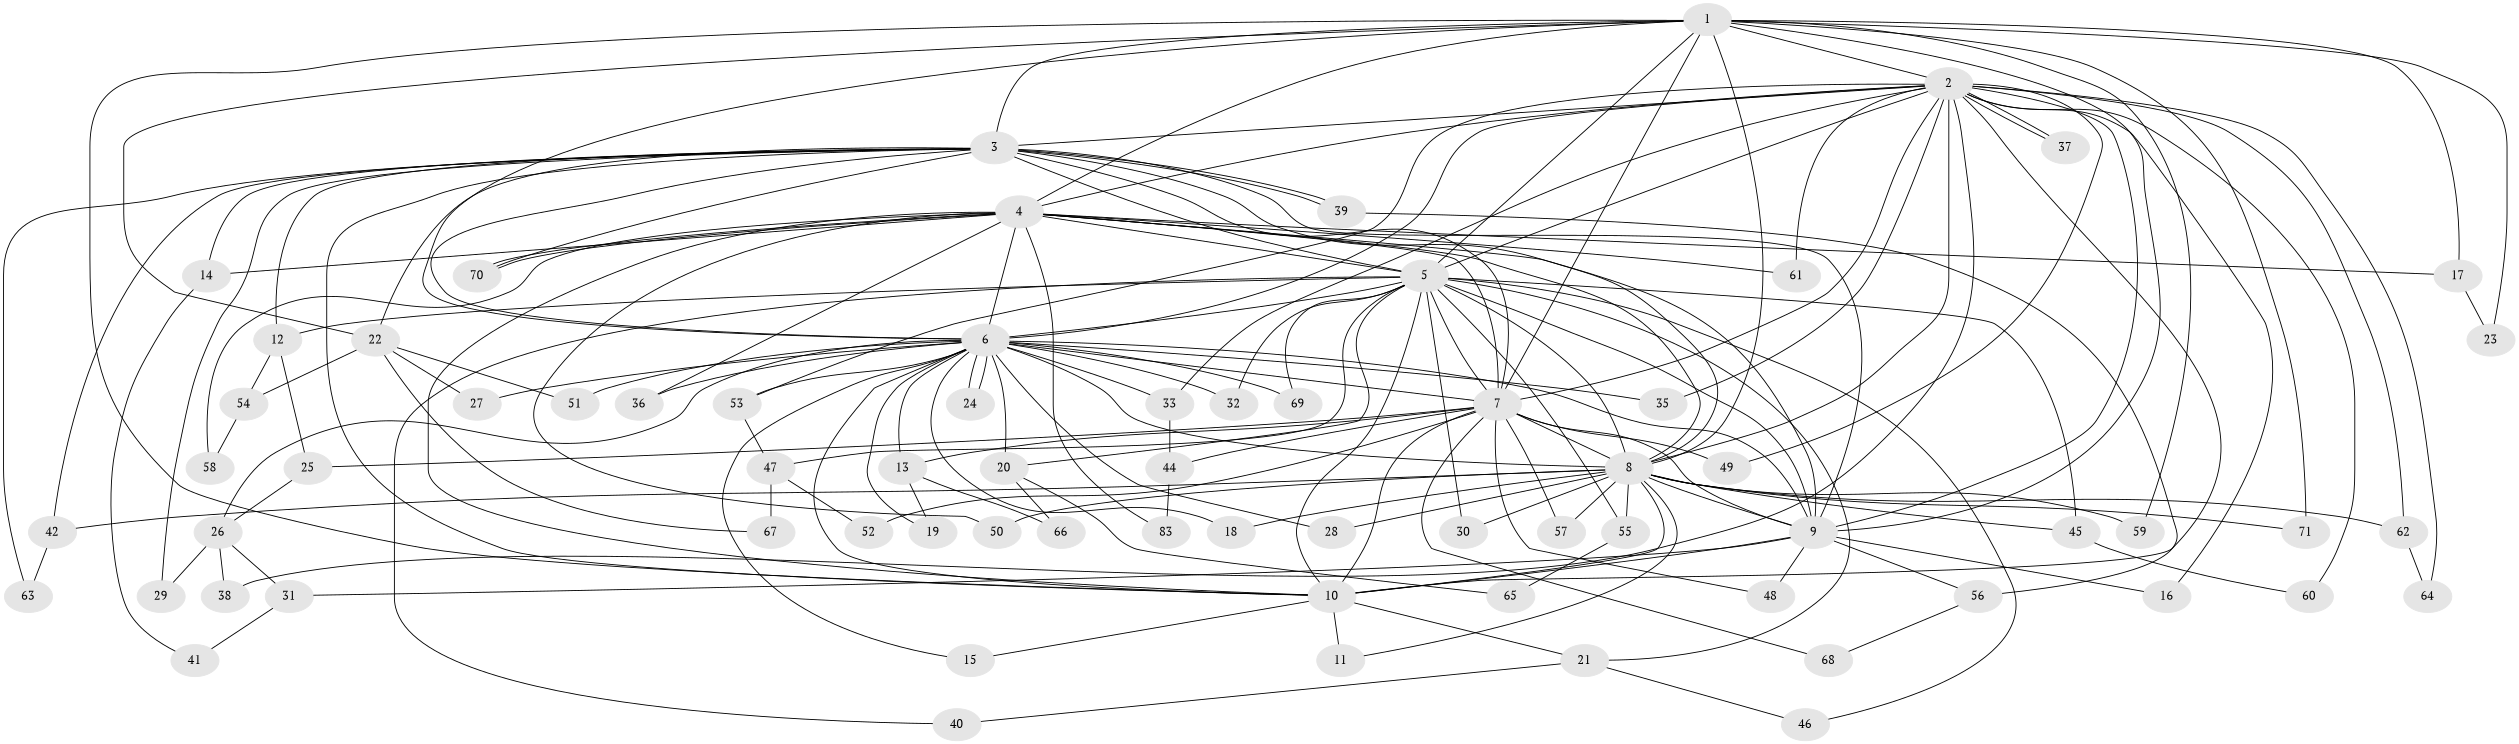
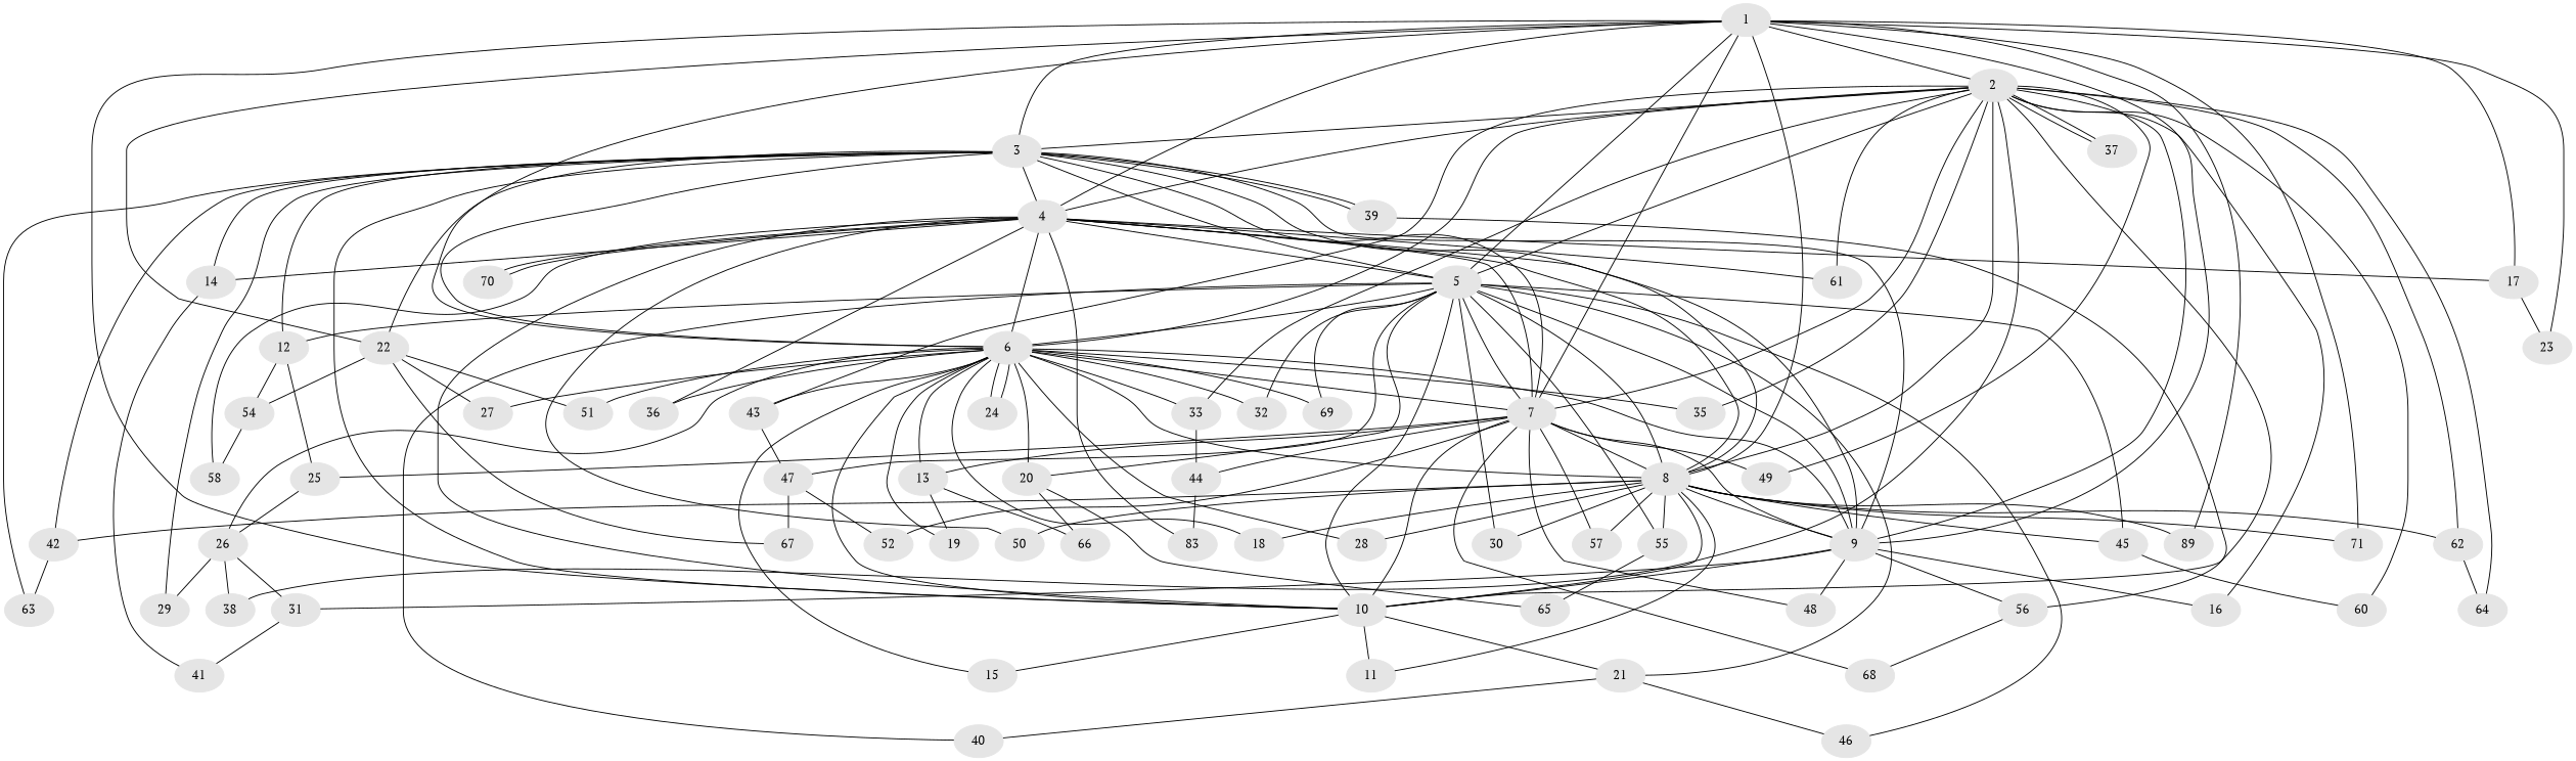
  graph {
    fontname="PT Serif"
    node [color=gray90 fontname="PT Serif" style=filled]
    edge [fontname="PT Serif"]
    1
    2
    3
    4
    5
    6
    7
    8
    9
    10
    17
    22
    23
-   59
+   59 [label=89]
    71
    16
    33
    35
    37
    38
-   43 [label=53]
+   43
    49
    60
    61
    62
    64
    12
    14
    29
    39
    42
    63
    36
    50
    n35 [label=83]
    58
    70
    20
    21
    30
    32
    40
    45
    46
    47
    55
    69
    13
    15
    18
    19
    24
    26
    27
    28
    51
    25
    44
    48
    52
    57
    68
    11
    31
    56
    54
    67
    41
    66
    65
    1 -- 2
    1 -- 3
    1 -- 4
    1 -- 5
    1 -- 6
    1 -- 7
    1 -- 8
    1 -- 9
    1 -- 10
    1 -- 17
    1 -- 22
    1 -- 23
    1 -- 59
    1 -- 71
    2 -- 3
    2 -- 4
    2 -- 5
    2 -- 6
    2 -- 7
    2 -- 8
    2 -- 9
    2 -- 10
    2 -- 16
    2 -- 33
    2 -- 35
    2 -- 37
    2 -- 37
    2 -- 38
    2 -- 43
    2 -- 49
    2 -- 60
    2 -- 61
    2 -- 62
    2 -- 64
-   3 -- 70
+   3 -- 4
    3 -- 5
    3 -- 6
    3 -- 7
    3 -- 8
    3 -- 9
    3 -- 10
    3 -- 22
    3 -- 12
    3 -- 14
    3 -- 29
    3 -- 39
    3 -- 39
    3 -- 42
    3 -- 63
    4 -- 5
    4 -- 6
    4 -- 7
    4 -- 8
    4 -- 9
    4 -- 10
    4 -- 17
    4 -- 61
    4 -- 14
    4 -- 36
    4 -- 50
    4 -- n35
    4 -- 58
    4 -- 70
    4 -- 70
    5 -- 6
    5 -- 7
    5 -- 8
    5 -- 9
    5 -- 10
    5 -- 12
    5 -- 20
    5 -- 21
    5 -- 30
    5 -- 32
    5 -- 40
    5 -- 45
    5 -- 46
    5 -- 47
    5 -- 55
    5 -- 69
    6 -- 7
    6 -- 8
    6 -- 9
    6 -- 10
    6 -- 33
    6 -- 35
    6 -- 43
    6 -- 36
    6 -- 20
    6 -- 32
    6 -- 69
    6 -- 13
    6 -- 15
    6 -- 18
    6 -- 19
    6 -- 24
    6 -- 24
    6 -- 26
    6 -- 27
    6 -- 28
    6 -- 51
    7 -- 8
    7 -- 9
    7 -- 10
    7 -- 49
    7 -- 13
    7 -- 25
    7 -- 44
    7 -- 48
    7 -- 52
    7 -- 57
    7 -- 68
    8 -- 9
    8 -- 10
    8 -- 59
    8 -- 71
    8 -- 62
    8 -- 42
    8 -- 50
    8 -- 30
    8 -- 45
    8 -- 55
    8 -- 18
    8 -- 28
    8 -- 57
    8 -- 11
    9 -- 10
    9 -- 16
    9 -- 48
    9 -- 31
    9 -- 56
    10 -- 21
    10 -- 15
    10 -- 11
    17 -- 23
    22 -- 27
    22 -- 51
    22 -- 54
    22 -- 67
    33 -- 44
    43 -- 47
    62 -- 64
    12 -- 25
    12 -- 54
    14 -- 41
    39 -- 56
    42 -- 63
    20 -- 66
    20 -- 65
    21 -- 40
    21 -- 46
    45 -- 60
    47 -- 52
    47 -- 67
    55 -- 65
    13 -- 19
    13 -- 66
    26 -- 38
    26 -- 29
    26 -- 31
    25 -- 26
    44 -- n35
    31 -- 41
    56 -- 68
    54 -- 58
  }
